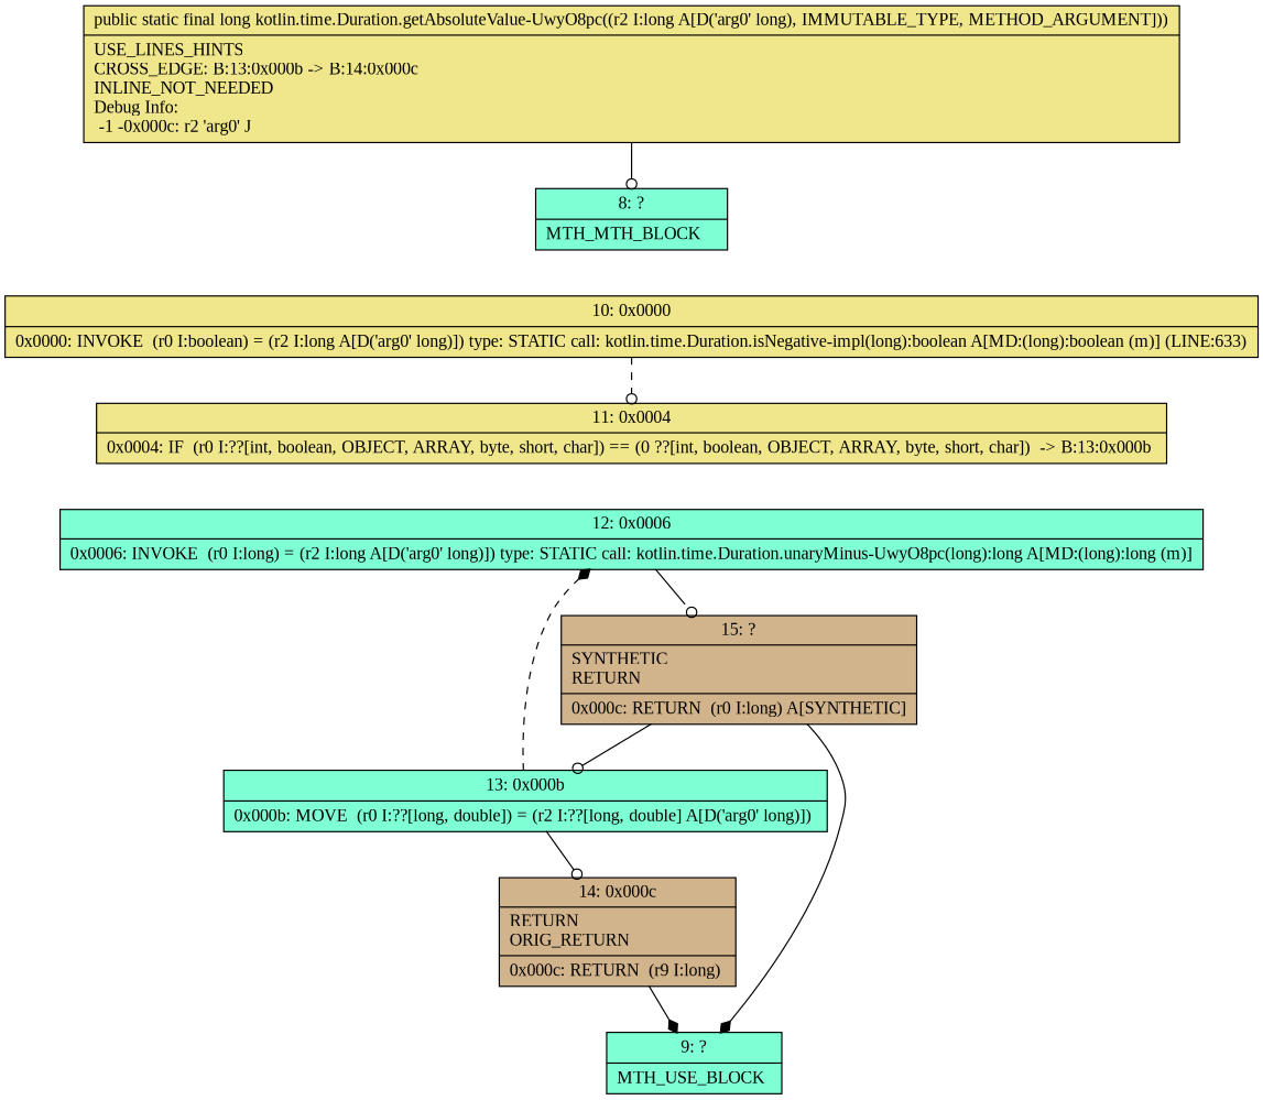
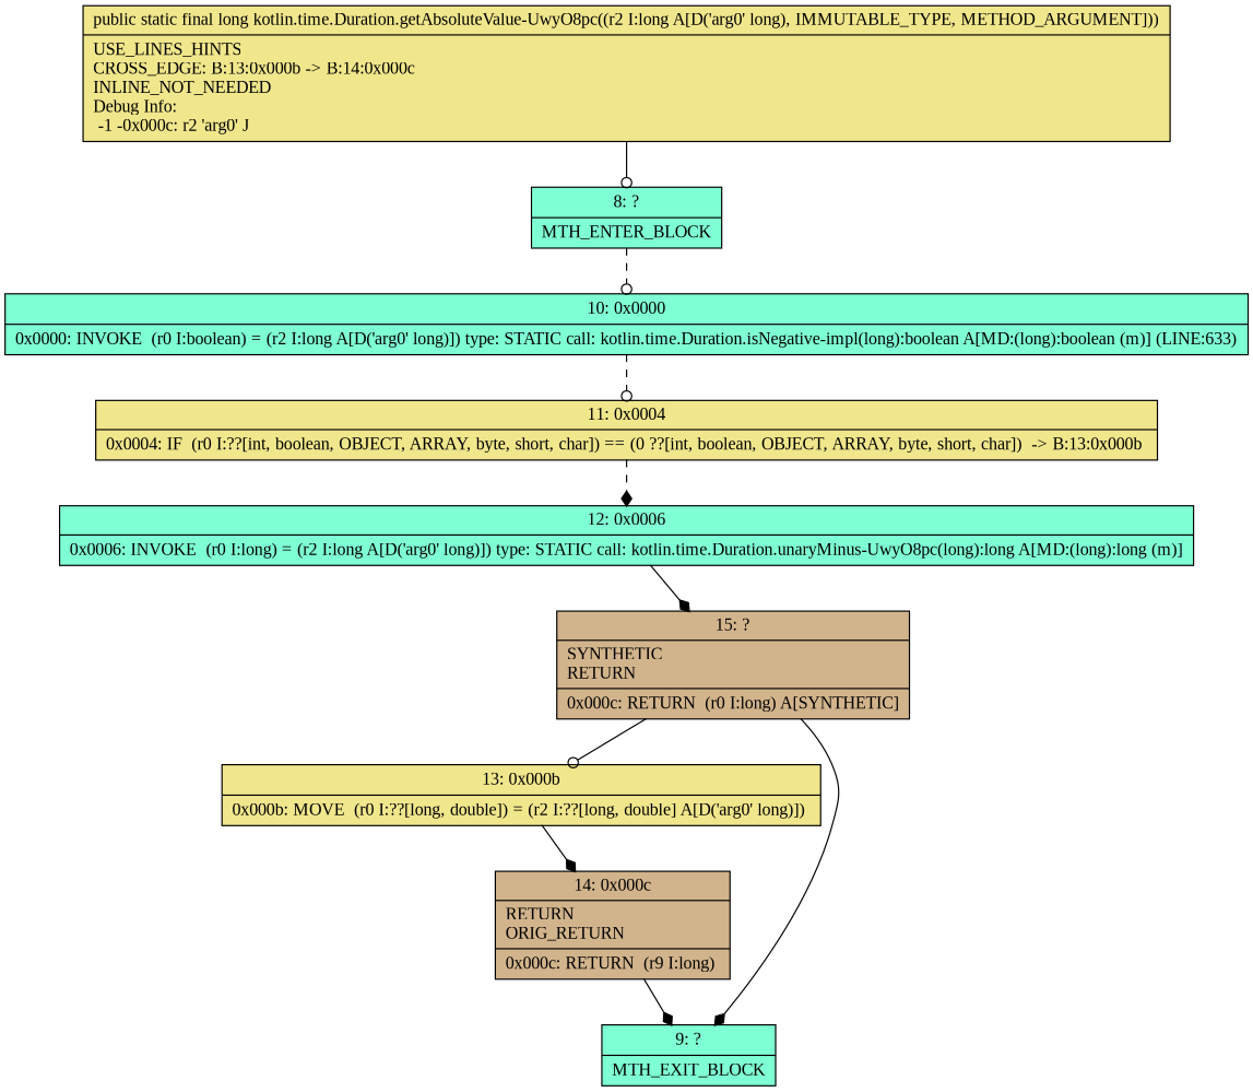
  digraph {
    fontname="Liberation Serif"
    node [fillcolor=khaki fontname="Liberation Serif" shape=record style=filled]
    edge [arrowhead=odot fontname="Liberation Serif" style=solid]
-   n1 [fillcolor=aquamarine label="{8\:\ ?|MTH_MTH_BLOCK\l}"]
-   n2 [label="{10\:\ 0x0000|0x0000: INVOKE  (r0 I:boolean) = (r2 I:long A[D('arg0' long)]) type: STATIC call: kotlin.time.Duration.isNegative\-impl(long):boolean A[MD:(long):boolean (m)] (LINE:633)\l}"]
+   n1 [fillcolor=aquamarine label="{8\:\ ?|MTH_ENTER_BLOCK\l}"]
+   n2 [fillcolor=aquamarine label="{10\:\ 0x0000|0x0000: INVOKE  (r0 I:boolean) = (r2 I:long A[D('arg0' long)]) type: STATIC call: kotlin.time.Duration.isNegative\-impl(long):boolean A[MD:(long):boolean (m)] (LINE:633)\l}"]
    n3 [label="{11\:\ 0x0004|0x0004: IF  (r0 I:??[int, boolean, OBJECT, ARRAY, byte, short, char]) == (0 ??[int, boolean, OBJECT, ARRAY, byte, short, char])  \-\> B:13:0x000b \l}"]
    n4 [fillcolor=aquamarine label="{12\:\ 0x0006|0x0006: INVOKE  (r0 I:long) = (r2 I:long A[D('arg0' long)]) type: STATIC call: kotlin.time.Duration.unaryMinus\-UwyO8pc(long):long A[MD:(long):long (m)]\l}"]
    n5 [fillcolor=tan label="{15\:\ ?|SYNTHETIC\lRETURN\l|0x000c: RETURN  (r0 I:long) A[SYNTHETIC]\l}"]
-   n6 [fillcolor=aquamarine label="{13\:\ 0x000b|0x000b: MOVE  (r0 I:??[long, double]) = (r2 I:??[long, double] A[D('arg0' long)]) \l}"]
+   n6 [label="{13\:\ 0x000b|0x000b: MOVE  (r0 I:??[long, double]) = (r2 I:??[long, double] A[D('arg0' long)]) \l}"]
    n7 [fillcolor=tan label="{14\:\ 0x000c|RETURN\lORIG_RETURN\l|0x000c: RETURN  (r9 I:long) \l}"]
-   n8 [fillcolor=aquamarine label="{9\:\ ?|MTH_USE_BLOCK\l}"]
+   n8 [fillcolor=aquamarine label="{9\:\ ?|MTH_EXIT_BLOCK\l}"]
    n9 [label="{public static final long kotlin.time.Duration.getAbsoluteValue\-UwyO8pc((r2 I:long A[D('arg0' long), IMMUTABLE_TYPE, METHOD_ARGUMENT]))  | USE_LINES_HINTS\lCROSS_EDGE: B:13:0x000b \-\> B:14:0x000c\lINLINE_NOT_NEEDED\lDebug Info:\l  \-1 \-0x000c: r2 'arg0' J\l}"]
+   n1 -> n2 [style=dashed]
    n2 -> n3 [style=dashed]
-   n6 -> n4 [arrowhead=diamond style=dashed]
-   n4 -> n5
+   n3 -> n4 [arrowhead=diamond style=dashed]
+   n4 -> n5 [arrowhead=diamond]
    n5 -> n6
    n5 -> n8 [arrowhead=diamond]
-   n6 -> n7
+   n6 -> n7 [arrowhead=diamond]
    n7 -> n8 [arrowhead=diamond]
    n9 -> n1
  }
